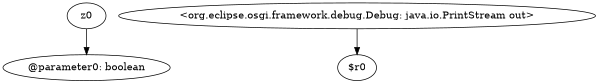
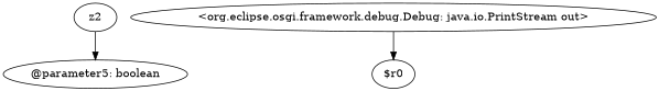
  digraph {
-   n1 [label="@parameter0: boolean"]
-   n2 [label=z0]
+   n1 [label="@parameter5: boolean"]
+   n2 [label=z2]
    n3 [label="<org.eclipse.osgi.framework.debug.Debug: java.io.PrintStream out>"]
    n4 [label="$r0"]
    n2 -> n1
    n3 -> n4
  }
